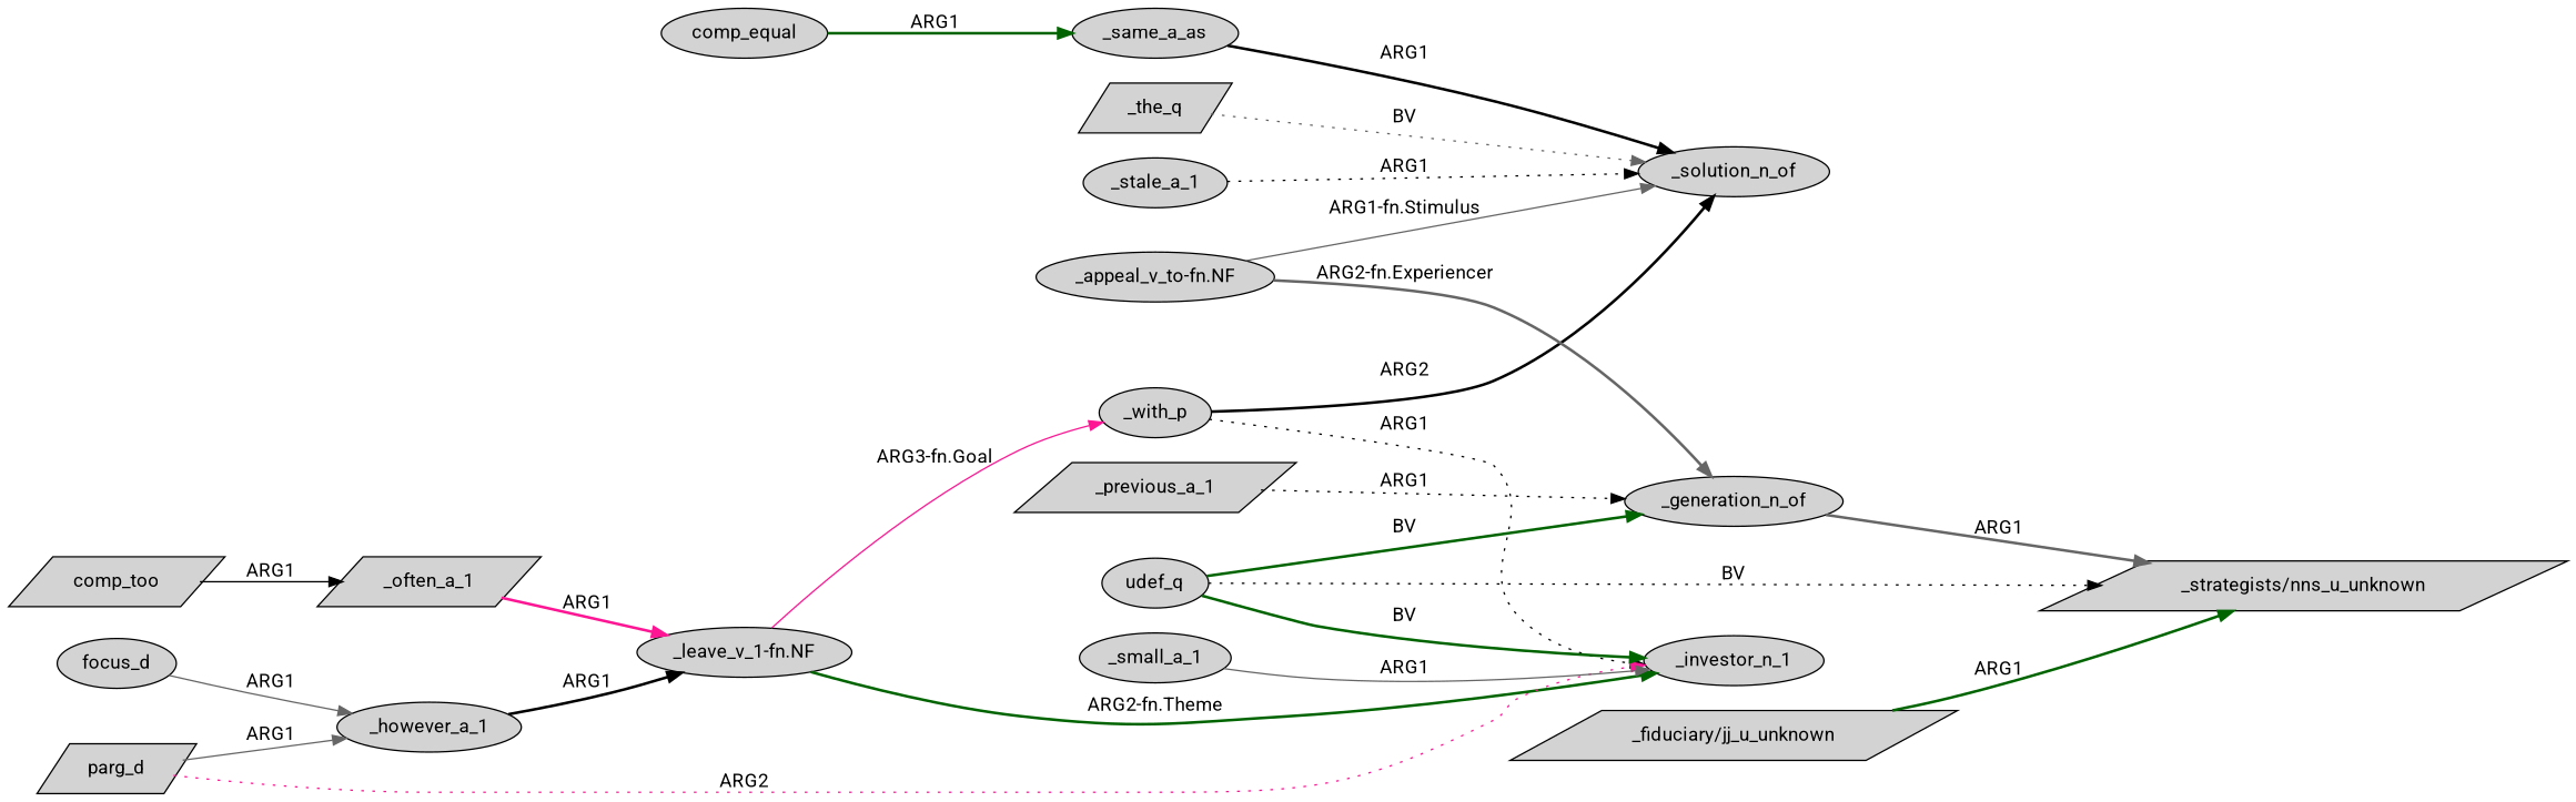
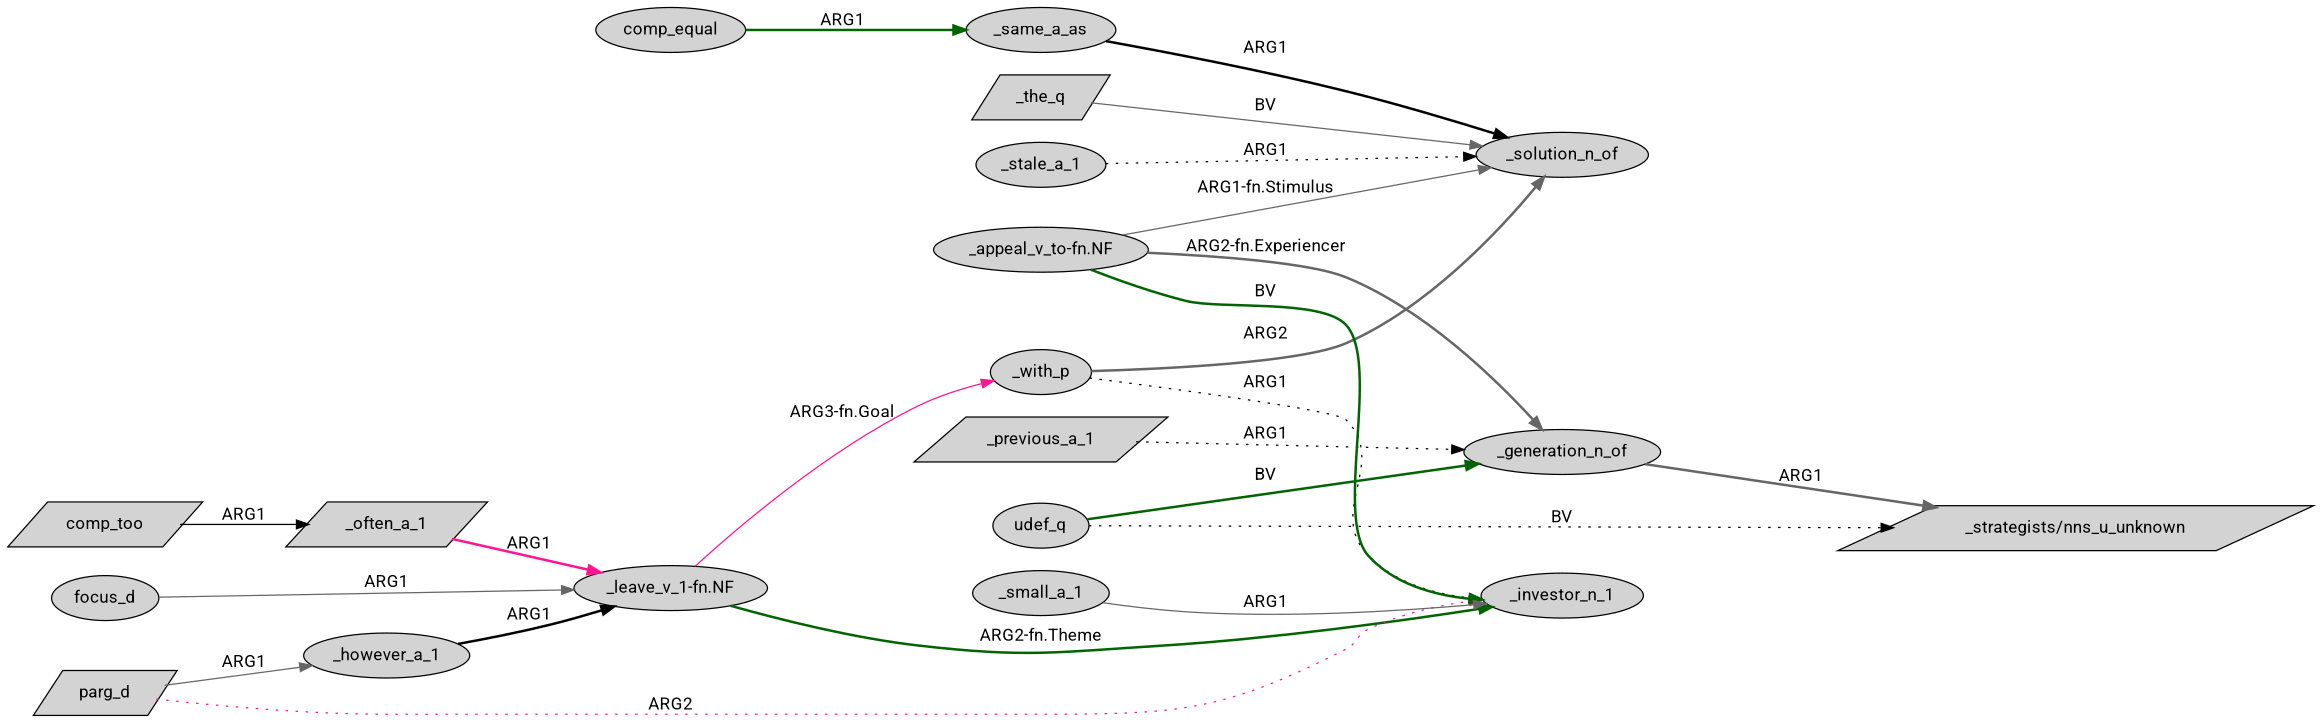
  digraph {
    fontname=Roboto
    rankdir=LR
    node [fontname=Roboto shape=ellipse style=filled]
    edge [color=gray40 fontname=Roboto style=bold]
    comp_too [shape=parallelogram]
    _often_a_1 [shape=parallelogram]
    "_leave_v_1-fn.NF"
    _investor_n_1
    _with_p
    _previous_a_1 [shape=parallelogram]
    _generation_n_of
    "_strategists/nns_u_unknown" [shape=parallelogram]
    parg_d [shape=parallelogram]
    _however_a_1
    udef_q
    _the_q [shape=parallelogram]
    _solution_n_of
    "_appeal_v_to-fn.NF"
    _small_a_1
    comp_equal
    _same_a_as
    _stale_a_1
-   "_fiduciary/jj_u_unknown" [shape=parallelogram]
    focus_d
    comp_too -> _often_a_1 [color=black label=ARG1 style=solid]
    _often_a_1 -> "_leave_v_1-fn.NF" [color=deeppink label=ARG1]
    "_leave_v_1-fn.NF" -> _investor_n_1 [color=darkgreen label="ARG2-fn.Theme"]
    "_leave_v_1-fn.NF" -> _with_p [color=deeppink label="ARG3-fn.Goal" style=solid]
    _with_p -> _investor_n_1 [color=black label=ARG1 style=dotted]
-   _with_p -> _solution_n_of [color=black label=ARG2]
+   _with_p -> _solution_n_of [label=ARG2]
    _previous_a_1 -> _generation_n_of [color=black label=ARG1 style=dotted]
    _generation_n_of -> "_strategists/nns_u_unknown" [label=ARG1]
    parg_d -> _investor_n_1 [color=deeppink label=ARG2 style=dotted]
    parg_d -> _however_a_1 [label=ARG1 style=solid]
    _however_a_1 -> "_leave_v_1-fn.NF" [color=black label=ARG1]
-   udef_q -> _investor_n_1 [color=darkgreen label=BV]
+   "_appeal_v_to-fn.NF" -> _investor_n_1 [color=darkgreen label=BV]
    udef_q -> _generation_n_of [color=darkgreen label=BV]
    udef_q -> "_strategists/nns_u_unknown" [color=black label=BV style=dotted]
-   _the_q -> _solution_n_of [label=BV style=dotted]
+   _the_q -> _solution_n_of [label=BV style=solid]
    "_appeal_v_to-fn.NF" -> _generation_n_of [label="ARG2-fn.Experiencer"]
    "_appeal_v_to-fn.NF" -> _solution_n_of [label="ARG1-fn.Stimulus" style=solid]
    _small_a_1 -> _investor_n_1 [label=ARG1 style=solid]
    comp_equal -> _same_a_as [color=darkgreen label=ARG1]
    _same_a_as -> _solution_n_of [color=black label=ARG1]
    _stale_a_1 -> _solution_n_of [color=black label=ARG1 style=dotted]
-   "_fiduciary/jj_u_unknown" -> "_strategists/nns_u_unknown" [color=darkgreen label=ARG1]
-   focus_d -> _however_a_1 [label=ARG1 style=solid]
+   focus_d -> "_leave_v_1-fn.NF" [label=ARG1 style=solid]
  }
